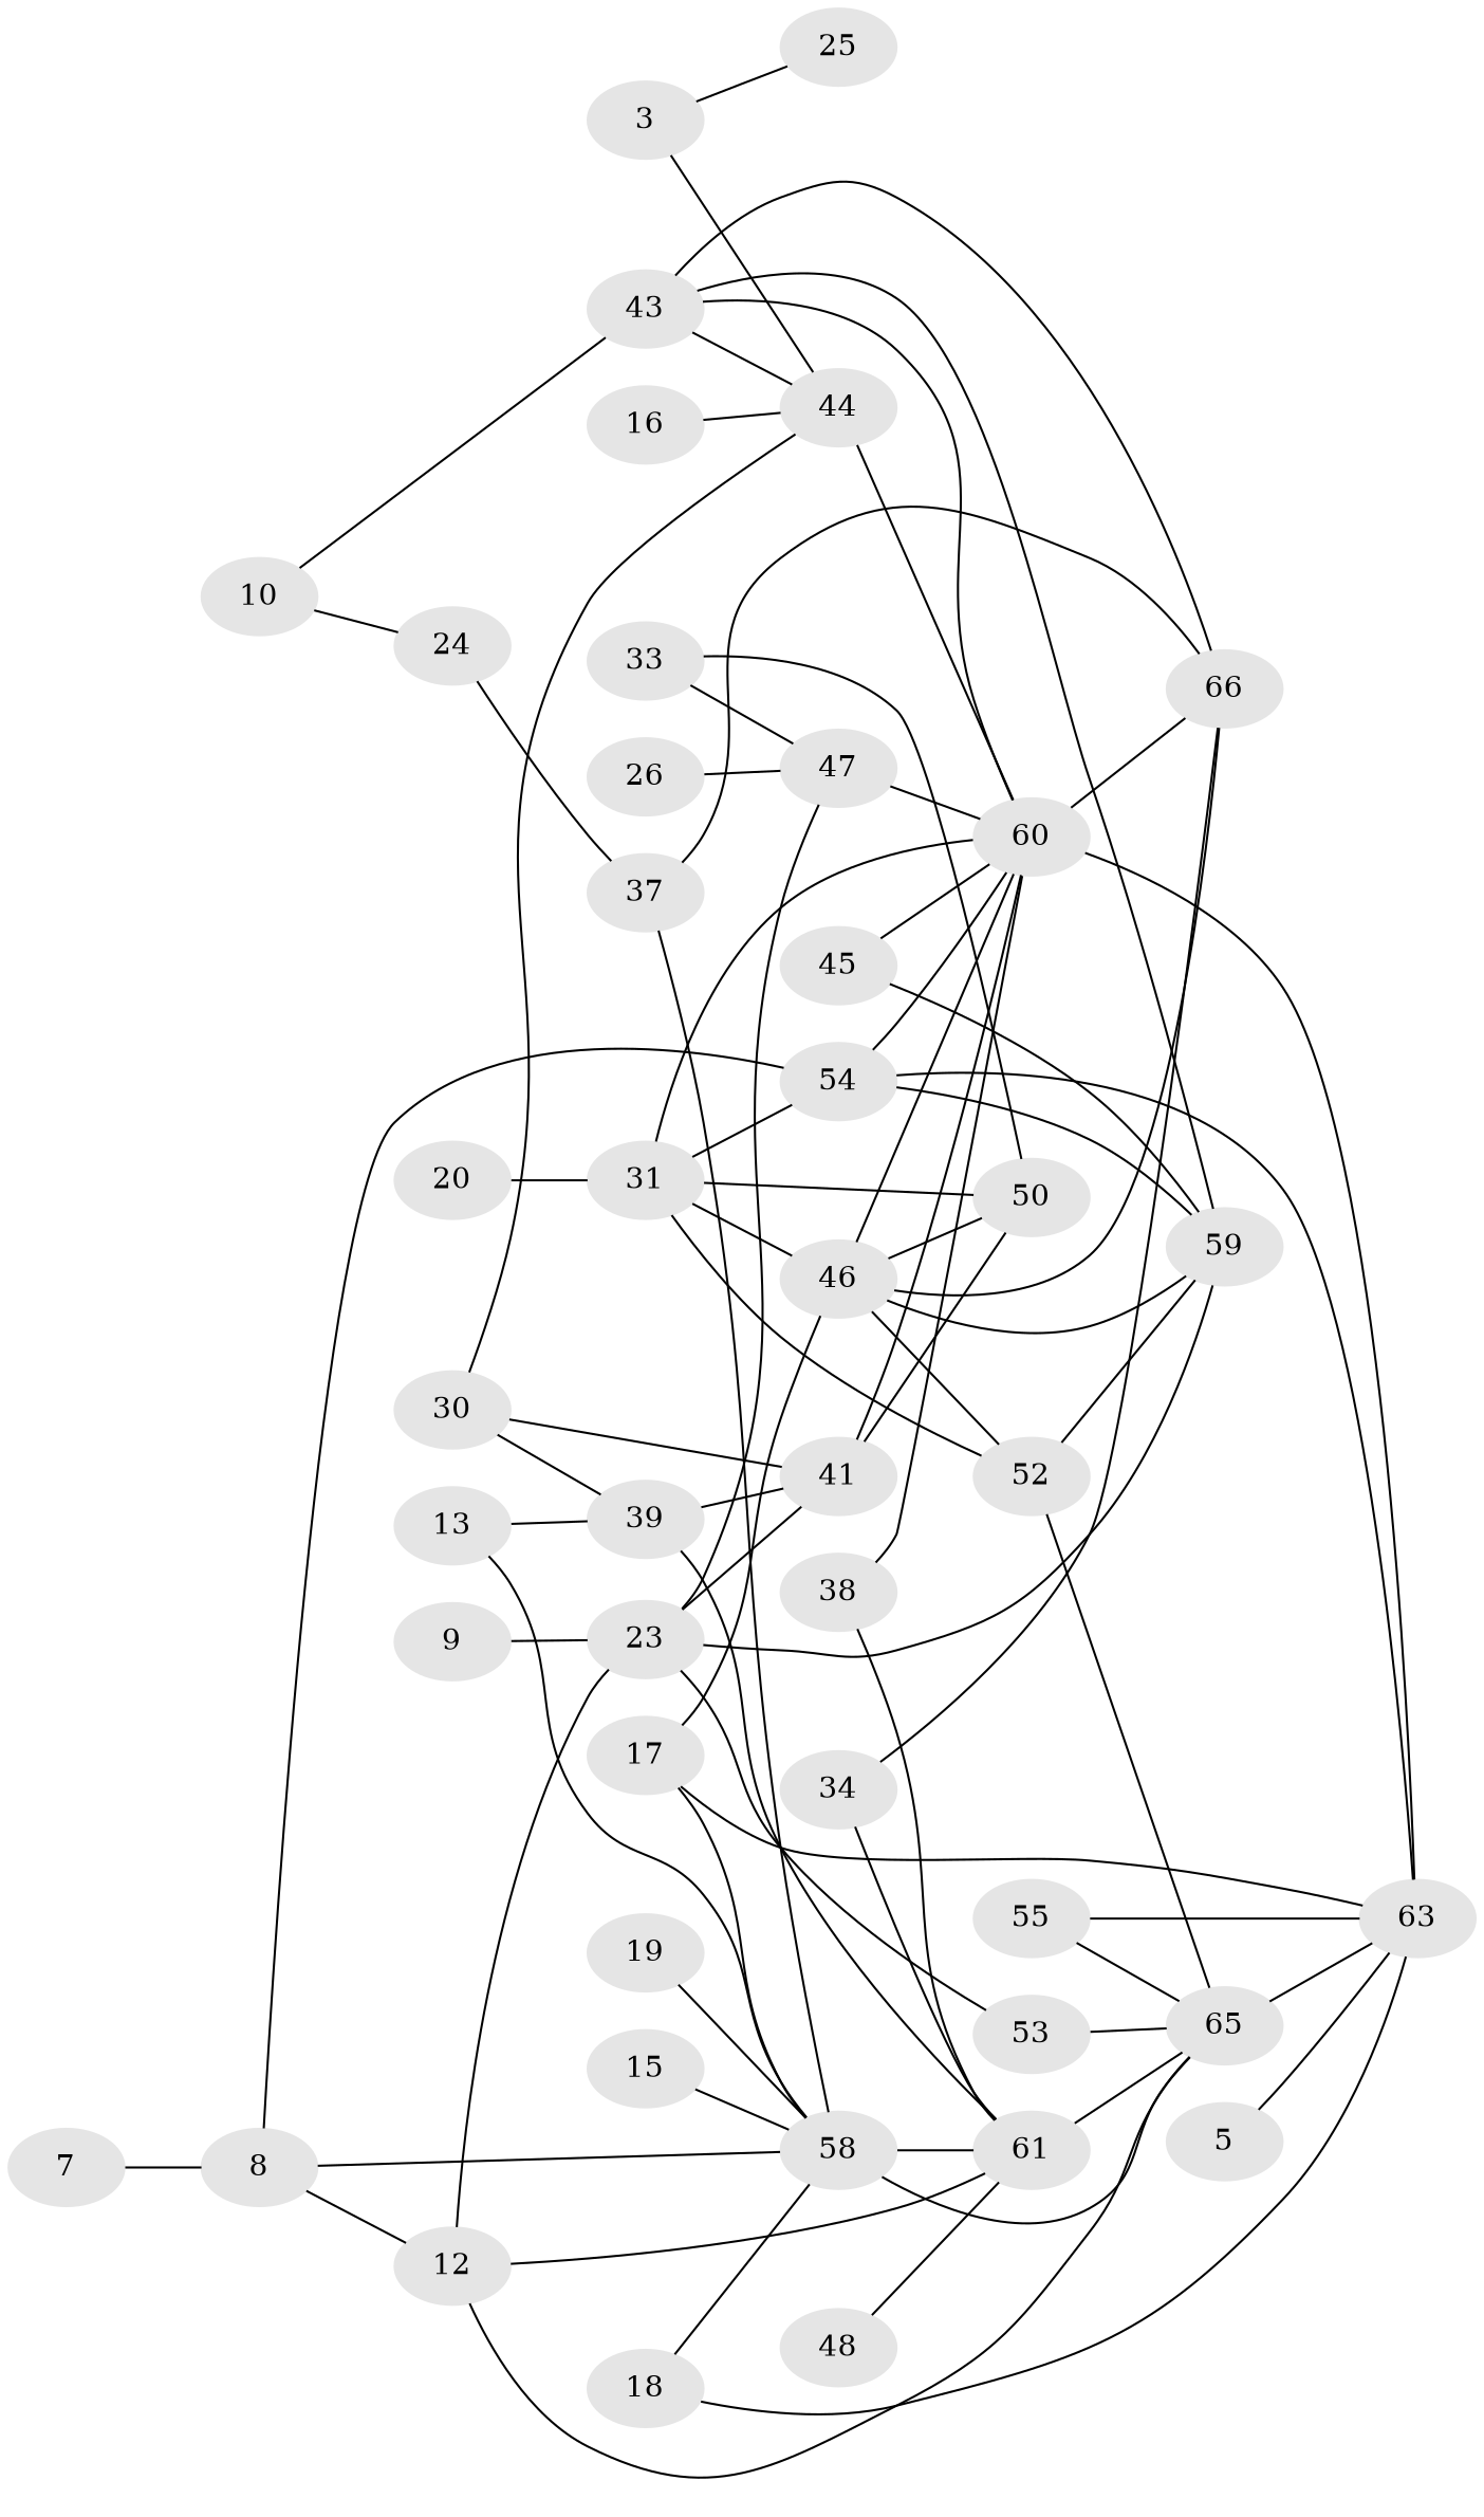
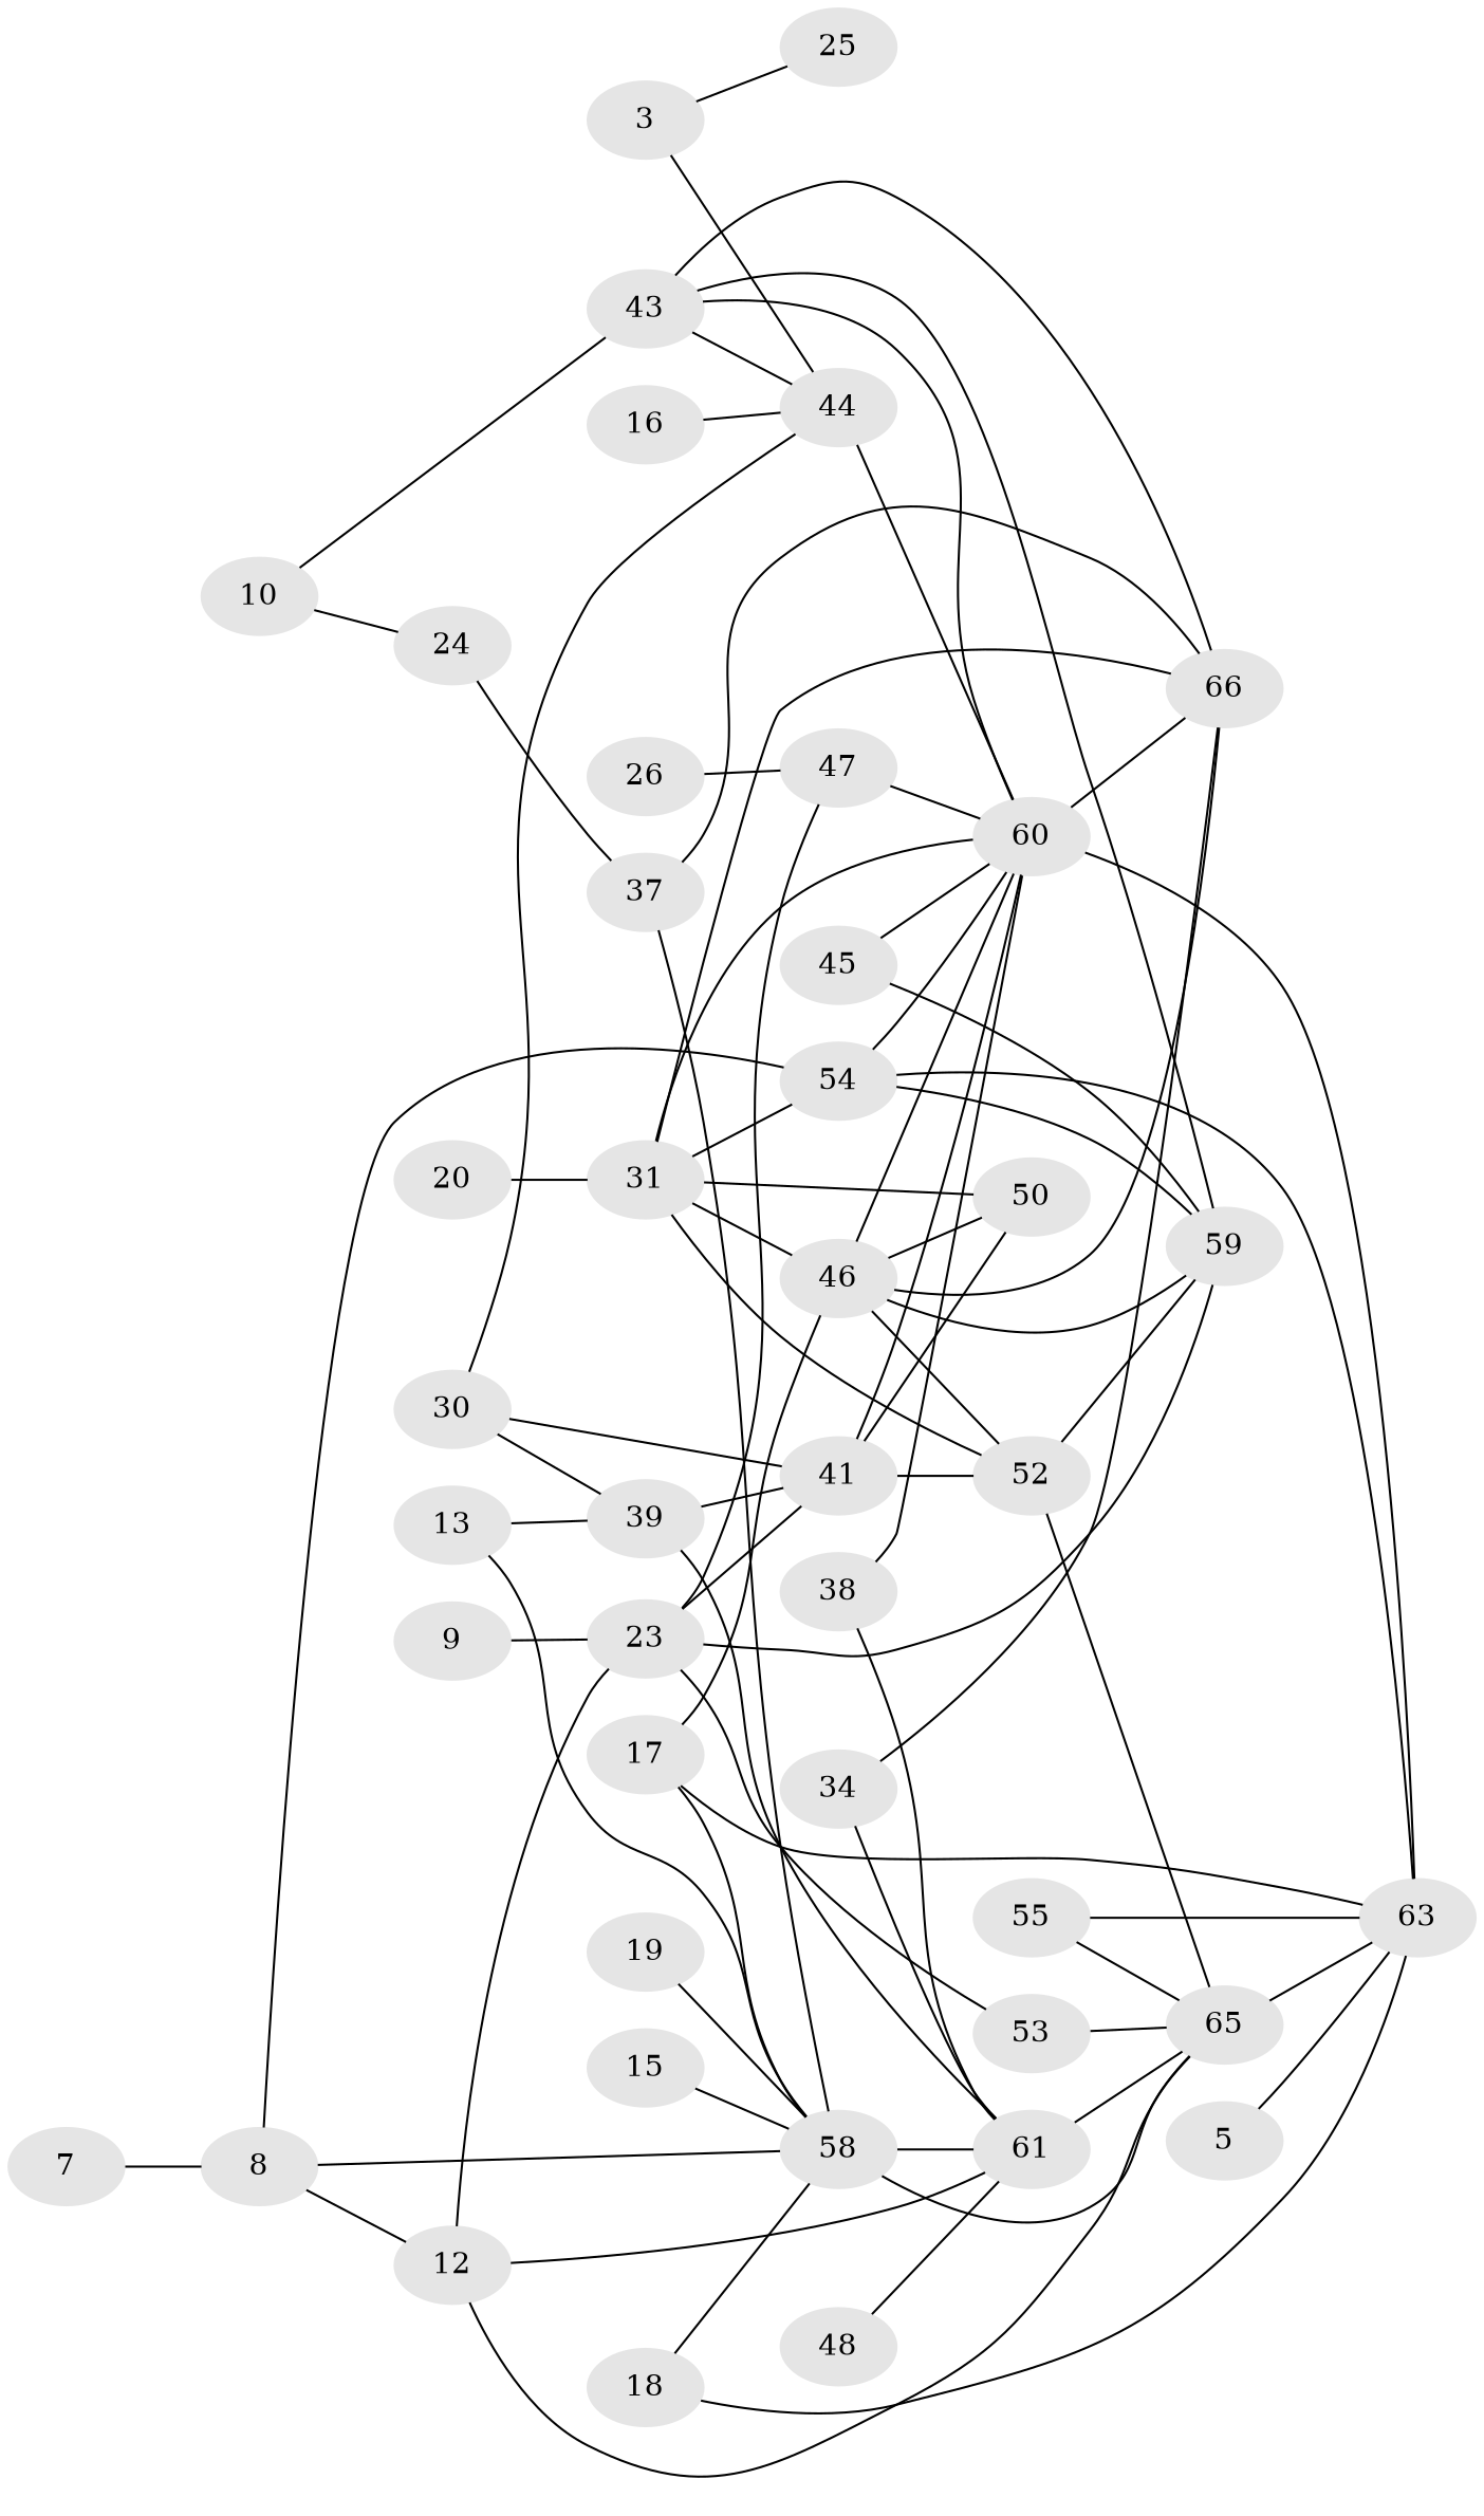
  graph {
    rankdir=LR
    node [color=gray90 style=filled]
    edge [weight=1.0]
    3
    25
    44
    60
    5
    63
    7
    8
    12
    54
    58
    23
    61
    n14 [label=65]
    59
    9
    41
    47
    53
    10
    24
    43
    37
    66
    13
    39
    15
    55
    16
    17
    46
    50
    52
    18
    19
    20
    31
    26
    30
-   33
    34
    38
    45
    48
    3 -- 25
    3 -- 44
    44 -- 60
    60 -- 63
    60 -- 66
    5 -- 63
    7 -- 8
    8 -- 12
    8 -- 54
    8 -- 58
    12 -- 23
    12 -- 61
    12 -- n14
    54 -- 60
    54 -- 63
    54 -- 59
    58 -- 61
    58 -- n14
    23 -- 59
    23 -- 41
    23 -- 47
    23 -- 53
    61 -- n14
    n14 -- 63
    9 -- 23
    41 -- 60
    41 -- 50
+   41 -- 52
    47 -- 60
    53 -- n14
    10 -- 24
    10 -- 43
    24 -- 37
    43 -- 44
    43 -- 60 [weight=2.0]
    43 -- 59
    43 -- 66
    37 -- 58
    37 -- 66
    13 -- 58
    13 -- 39
    39 -- 61
    39 -- 41
    15 -- 58
    55 -- 63
    55 -- n14
    16 -- 44
    17 -- 63
    17 -- 58
    17 -- 46
    46 -- 60
    46 -- 59
    46 -- 66
    46 -- 50
    46 -- 52
    52 -- n14
    52 -- 59
    18 -- 63
    18 -- 58
    19 -- 58
    20 -- 31
    31 -- 60
    31 -- 54 [weight=2.0]
+   31 -- 66
    31 -- 46
    31 -- 50
    31 -- 52
    26 -- 47
    30 -- 44
    30 -- 41
    30 -- 39
-   33 -- 47
-   33 -- 50
    34 -- 61
    34 -- 66
    38 -- 60
    38 -- 61
    45 -- 60
    45 -- 59
    48 -- 61
  }
